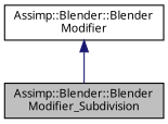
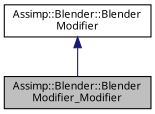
  digraph {
    fontname="Noto Sans"
    node [color=black fontname="Noto Sans" fontsize=10 shape=record style=filled]
-   n1 [fillcolor=grey75 fontcolor=black height=0.2 label="Assimp::Blender::Blender\lModifier_Subdivision" width=0.4]
+   n1 [fillcolor=grey75 fontcolor=black height=0.2 label="Assimp::Blender::Blender\lModifier_Modifier" width=0.4]
    n2 [fillcolor=white height=0.2 label="Assimp::Blender::Blender\lModifier" width=0.4]
    n2 -> n1 [color=midnightblue dir=back fontname="Noto Sans" fontsize=10 labelfontname=Helvetica labelfontsize=10 style=solid]
  }
